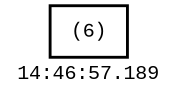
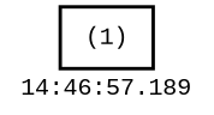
  digraph {
    label="14:46:57.189"
    fontname="Liberation Mono"
-   n1 [color=black fontcolor=black label="(6)" shape=rectangle style=bold fontname="Liberation Mono"]
+   n1 [color=black fontcolor=black label="(1)" shape=rectangle style=bold fontname="Liberation Mono"]
  }
